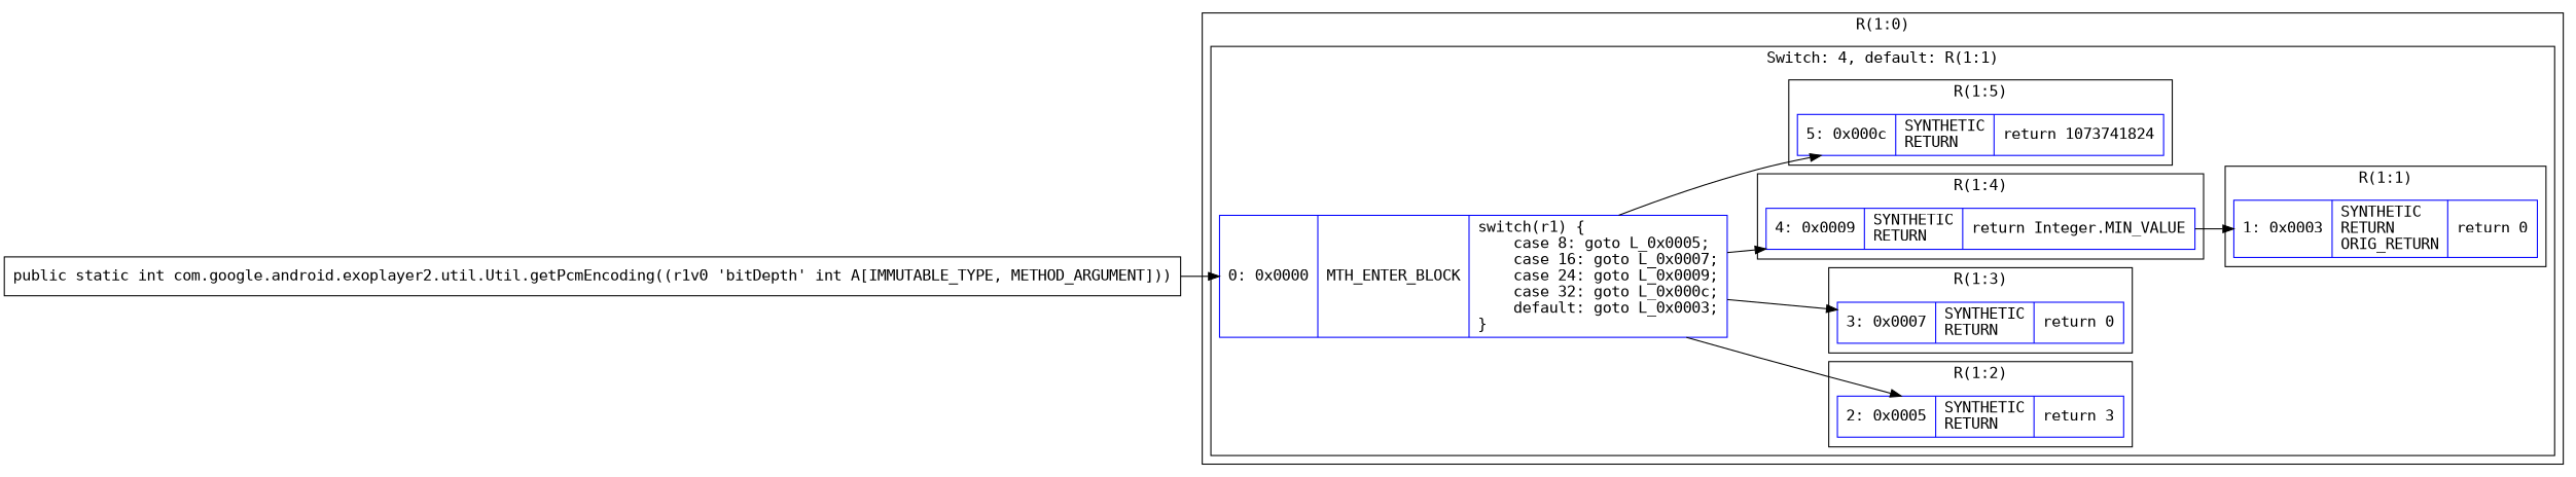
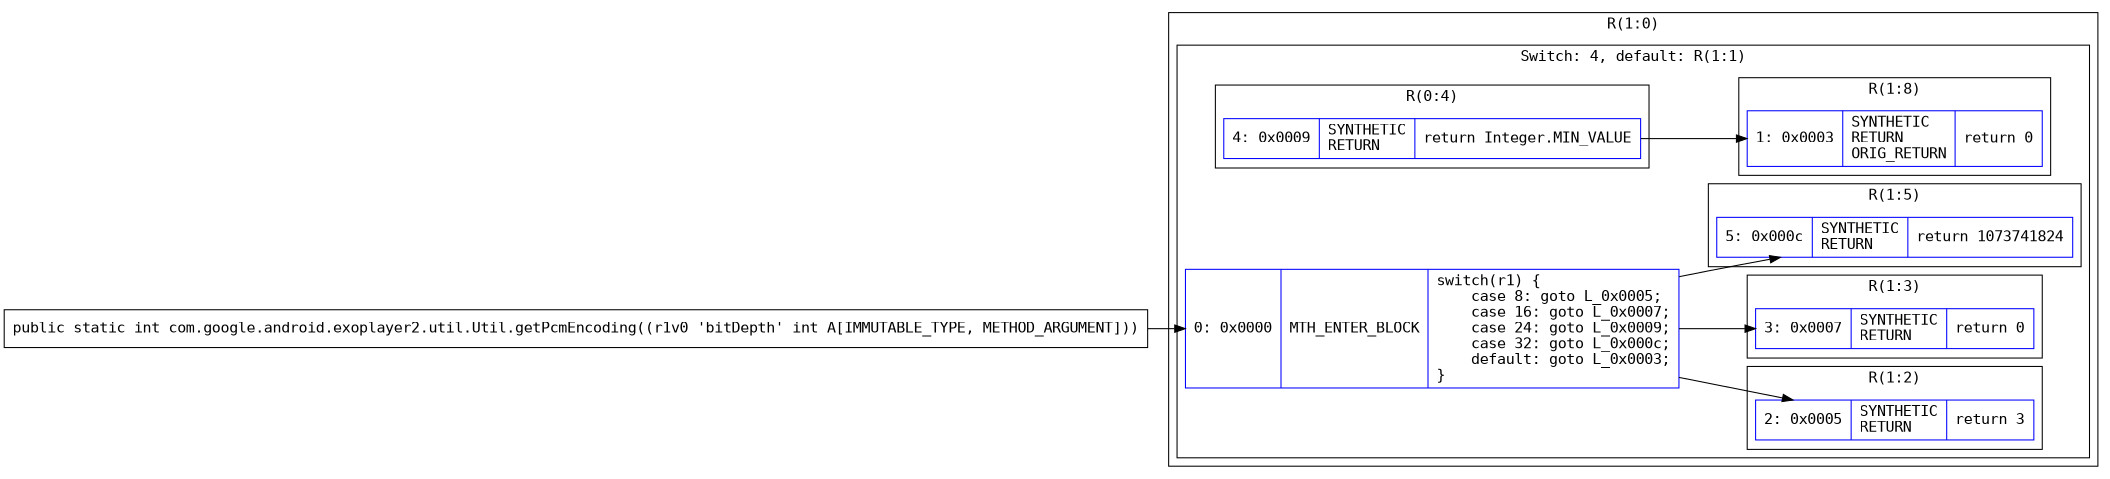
  digraph {
    fontname="DejaVu Sans Mono"
    rankdir=LR
    node [color=blue fontname="DejaVu Sans Mono" shape=record]
    edge [fontname="DejaVu Sans Mono"]
    n1 [label="{2\:\ 0x0005|SYNTHETIC\lRETURN\l|return 3\l}"]
    n2 [label="{3\:\ 0x0007|SYNTHETIC\lRETURN\l|return 0\l}"]
    n3 [label="{4\:\ 0x0009|SYNTHETIC\lRETURN\l|return Integer.MIN_VALUE\l}"]
    n4 [label="{5\:\ 0x000c|SYNTHETIC\lRETURN\l|return 1073741824\l}"]
    n5 [label="{1\:\ 0x0003|SYNTHETIC\lRETURN\lORIG_RETURN\l|return 0\l}"]
    n6 [label="{0\:\ 0x0000|MTH_ENTER_BLOCK\l|switch(r1) \{\l    case 8: goto L_0x0005;\l    case 16: goto L_0x0007;\l    case 24: goto L_0x0009;\l    case 32: goto L_0x000c;\l    default: goto L_0x0003;\l\}\l}"]
    n7 [label="{public static int com.google.android.exoplayer2.util.Util.getPcmEncoding((r1v0 'bitDepth' int A[IMMUTABLE_TYPE, METHOD_ARGUMENT])) }" color=""]
    subgraph cluster_1 {
      label="R(1:0)"
      subgraph cluster_2 {
        label="Switch: 4, default: R(1:1)"
        n6
        subgraph cluster_3 {
          label="R(1:2)"
          n1
        }
        subgraph cluster_4 {
          label="R(1:3)"
          n2
        }
        subgraph cluster_5 {
-         label="R(1:4)"
+         label="R(0:4)"
          n3
        }
        subgraph cluster_6 {
          label="R(1:5)"
          n4
        }
        subgraph cluster_7 {
-         label="R(1:1)"
+         label="R(1:8)"
          n5
        }
      }
    }
    n3 -> n5
    n6 -> n1
    n6 -> n2
-   n6 -> n3
    n6 -> n4
    n7 -> n6
  }
